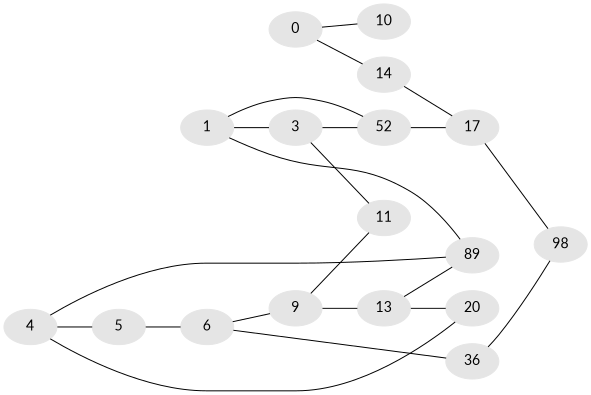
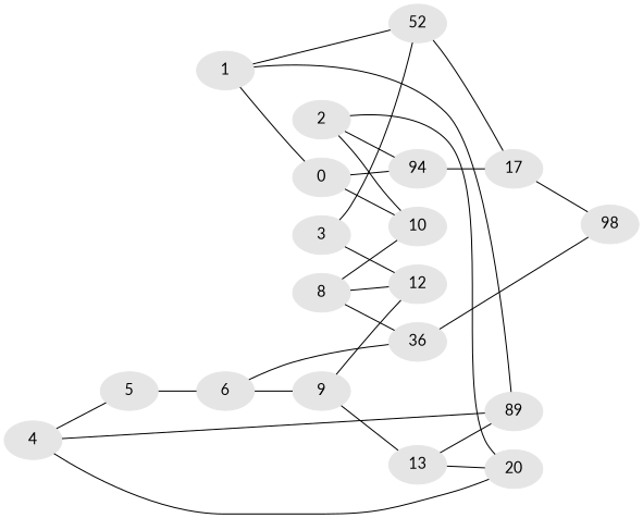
  graph {
    fontname=Lato
    rankdir=LR
    node [color=gray90 fontname=Lato style=filled]
    edge [fontname=Lato]
    n1 [label=0]
    1
    n3 [label=52]
    n4 [label=89]
    10
-   14
+   14 [label=94]
    17
+   2
    20
    3
-   11
+   11 [label=12]
    4
    5
    6
    9
    n16 [label=36]
    13
    n18 [label=98]
+   8
    n1 -- 10
    n1 -- 14
-   1 -- 3
+   1 -- n1
    1 -- n3
    1 -- n4
    n3 -- 17
    14 -- 17
    17 -- n18
+   2 -- 10
+   2 -- 14
+   2 -- 20
    3 -- n3
    3 -- 11
    4 -- n4
    4 -- 20
    4 -- 5
    5 -- 6
    6 -- 9
    6 -- n16
    9 -- 11
    9 -- 13
    n16 -- n18
    13 -- n4
    13 -- 20
+   8 -- 10
+   8 -- 11
+   8 -- n16
  }
